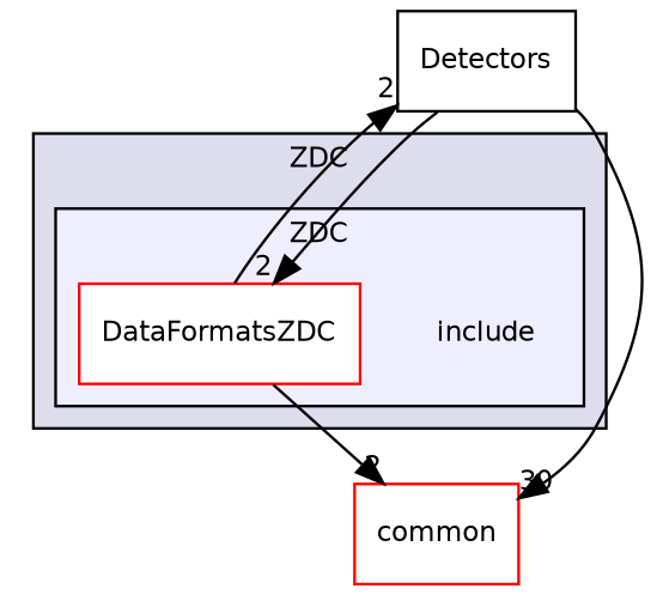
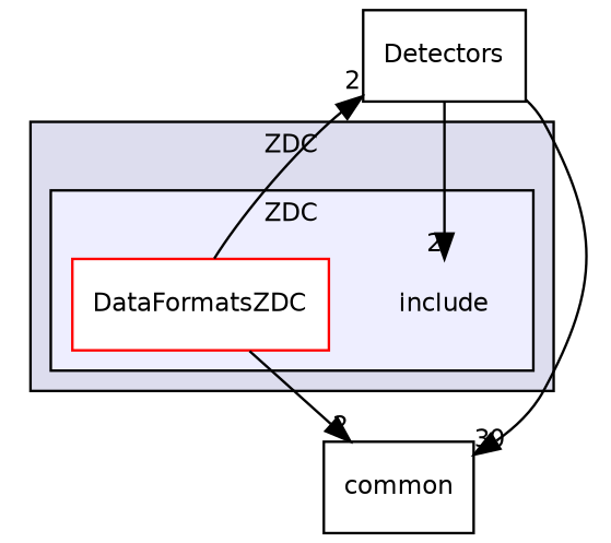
  digraph {
    compound=true
    node [fontname=Helvetica fontsize=10 shape=box color=red]
    edge [headlabel=2 labeldistance=1.5 labelfontname=Helvetica labelfontsize=10]
    n1 [label=include shape=plaintext color=""]
    n2 [fillcolor=white label=DataFormatsZDC style=filled]
    n3 [color=black label=Detectors]
-   n4 [label=common]
+   n4 [color=black label=common]
    subgraph cluster_1 {
      bgcolor="#ddddee"
      fontname=Helvetica
      fontsize=10
      label=ZDC
      pencolor=black
      subgraph cluster_2 {
        bgcolor="#eeeeff"
        fontname=Helvetica
        fontsize=10
        label=ZDC
        pencolor=black
        n1
        n2
      }
    }
    n2 -> n3
    n2 -> n4
-   n3 -> n2
+   n3 -> n1
    n3 -> n4 [headlabel=30]
  }
